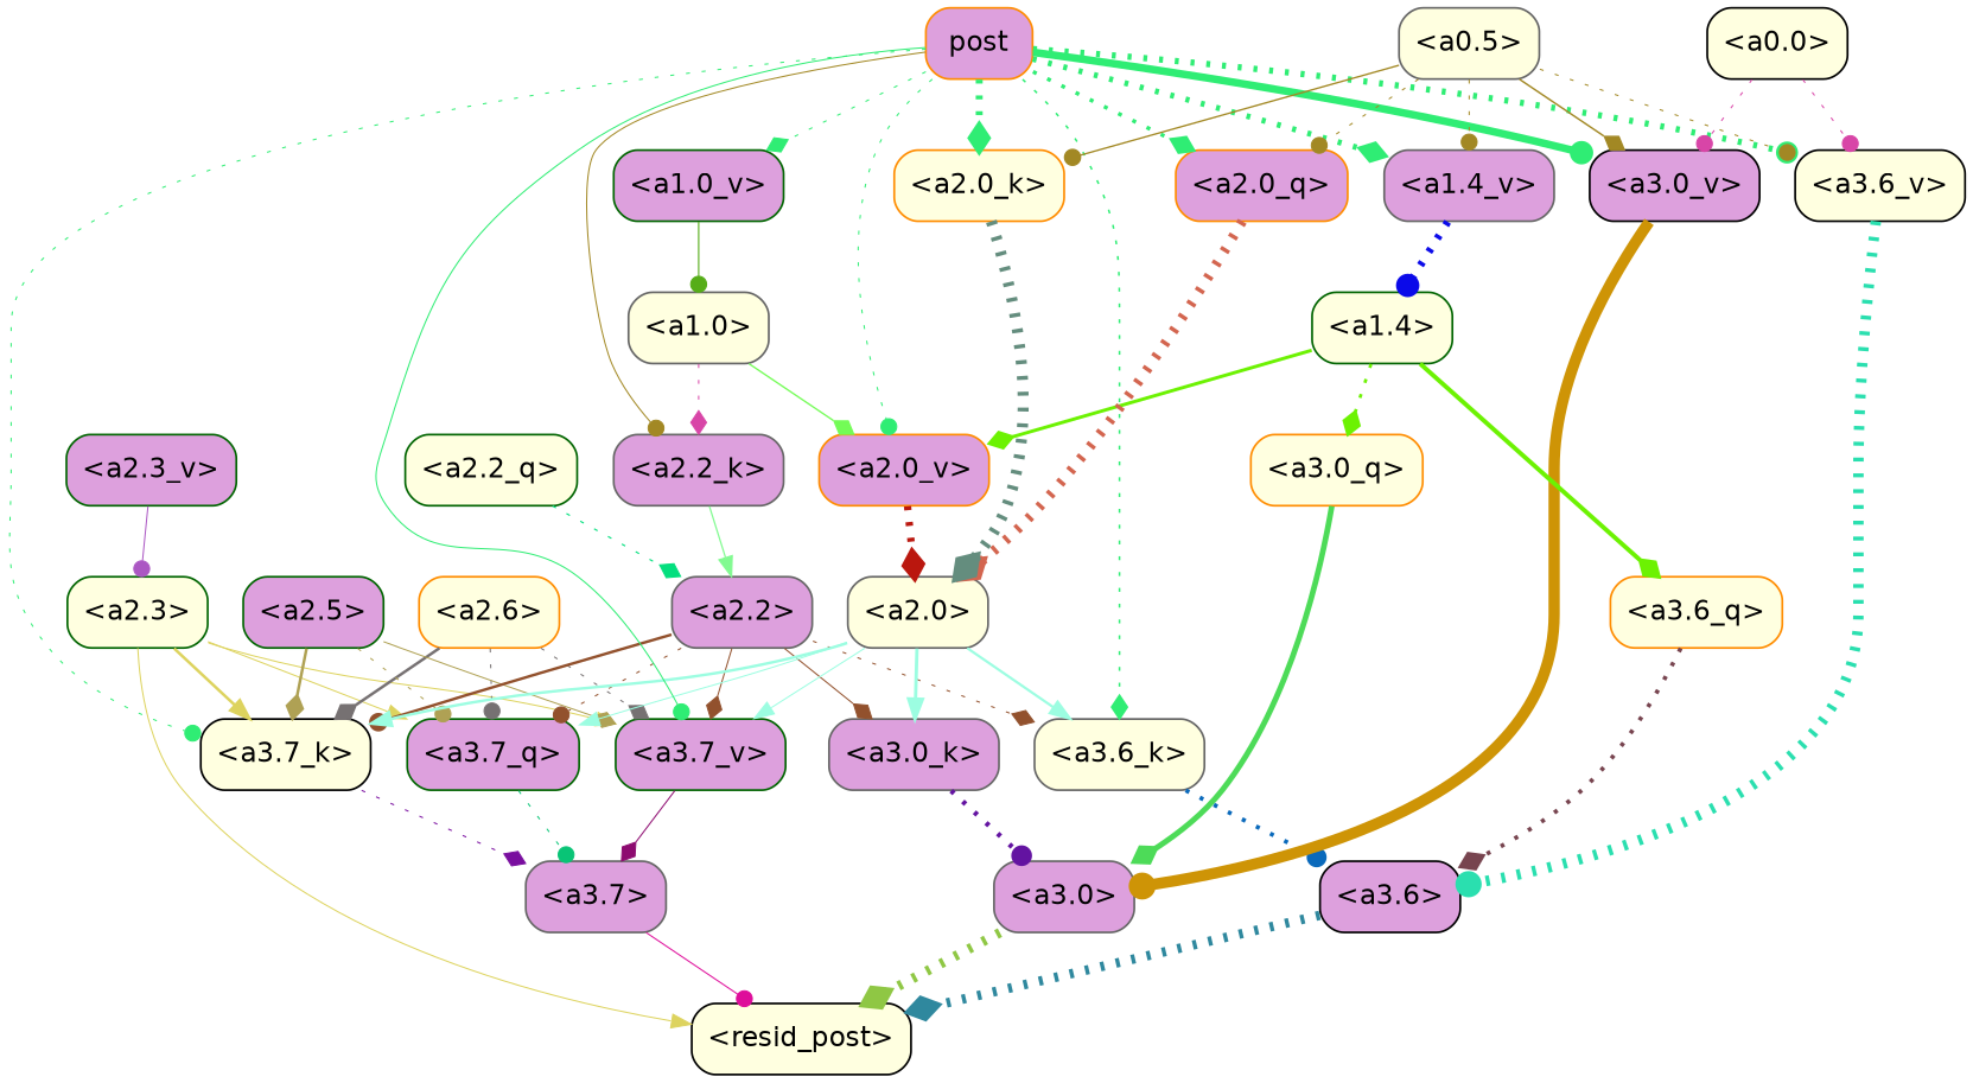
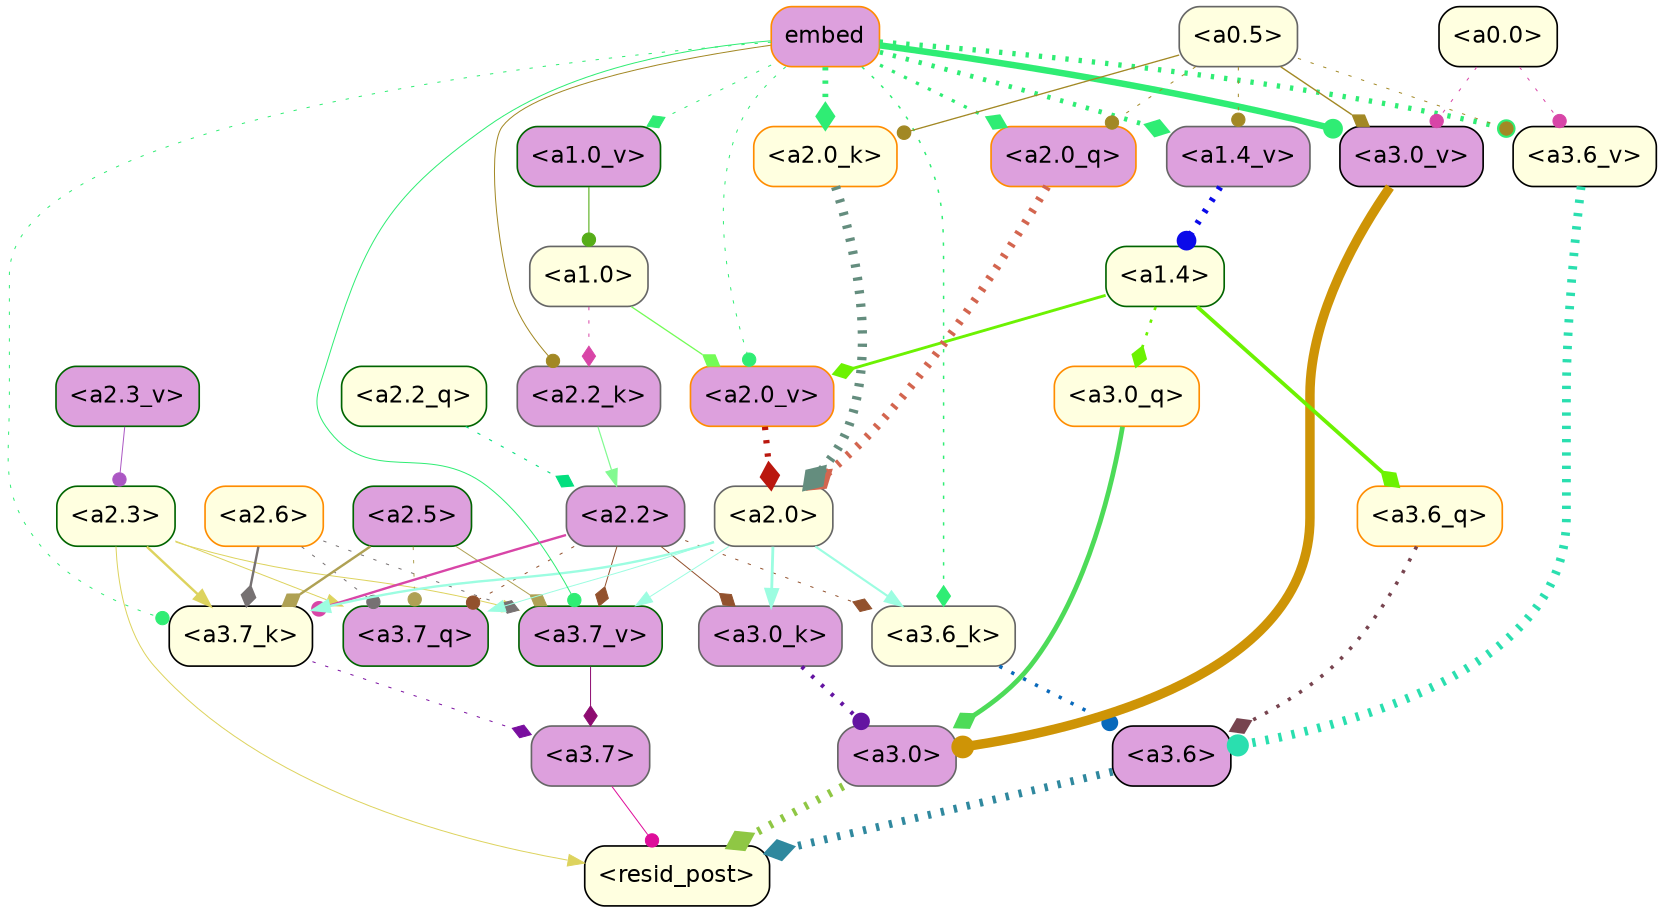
  strict digraph {
    splines=true
    node [color=gray40 fillcolor=plum fontname=Helvetica shape=box style="filled, rounded"]
    edge [arrowhead=diamond color="#2fed74" penwidth=0.6 style=dotted]
    "<resid_post>" [color=black fillcolor=lightyellow]
    "<a3.7>"
    "<a3.6>" [color=black]
    "<a3.0>"
    "<a2.3>" [color=darkgreen fillcolor=lightyellow]
    "<a3.7_q>" [color=darkgreen]
    "<a3.7_k>" [color=black fillcolor=lightyellow]
    "<a3.7_v>" [color=darkgreen]
    "<a3.6_q>" [color=darkorange fillcolor=lightyellow]
    "<a3.0_q>" [color=darkorange fillcolor=lightyellow]
    "<a3.6_k>" [fillcolor=lightyellow]
    "<a3.0_k>"
    "<a3.6_v>" [color=black fillcolor=lightyellow]
    "<a3.0_v>" [color=black]
    "<a2.6>" [color=darkorange fillcolor=lightyellow]
    "<a2.5>" [color=darkgreen]
    "<a2.2>"
    "<a2.0>" [fillcolor=lightyellow]
    "<a1.4>" [color=darkgreen fillcolor=lightyellow]
    "<a2.0_v>" [color=darkorange]
-   embed [color=darkorange label=post]
+   embed [color=darkorange]
    "<a2.0_q>" [color=darkorange]
    "<a2.2_k>"
    "<a2.0_k>" [color=darkorange fillcolor=lightyellow]
    "<a1.4_v>"
    "<a1.0_v>" [color=darkgreen]
    "<a1.0>" [fillcolor=lightyellow]
    "<a0.5>" [fillcolor=lightyellow]
    "<a0.0>" [color=black fillcolor=lightyellow]
    "<a2.2_q>" [color=darkgreen fillcolor=lightyellow]
    "<a2.3_v>" [color=darkgreen]
    "<a3.7>" -> "<resid_post>" [arrowhead=dot color="#de0d9a" style=solid]
    "<a3.6>" -> "<resid_post>" [color="#2f889e" penwidth=4.746312499046326]
    "<a3.0>" -> "<resid_post>" [color="#8fc744" penwidth=4.896343111991882]
    "<a2.3>" -> "<resid_post>" [color="#ddd35e" arrowhead="" style=""]
    "<a2.3>" -> "<a3.7_q>" [color="#ddd35e" arrowhead="" style=""]
    "<a2.3>" -> "<a3.7_k>" [color="#ddd35e" penwidth=1.467104621231556 arrowhead="" style=""]
    "<a2.3>" -> "<a3.7_v>" [color="#ddd35e" arrowhead="" style=""]
-   "<a3.7_q>" -> "<a3.7>" [arrowhead=dot color="#09c476"]
    "<a3.7_k>" -> "<a3.7>" [color="#790e9f"]
    "<a3.7_v>" -> "<a3.7>" [color="#8d0b70" style=solid]
    "<a3.6_q>" -> "<a3.6>" [color="#77444f" penwidth=2.160832464694977]
    "<a3.0_q>" -> "<a3.0>" [color="#4ddb58" penwidth=2.870753765106201 style=solid]
    "<a3.6_k>" -> "<a3.6>" [arrowhead=dot color="#0969bb" penwidth=2.13908451795578]
    "<a3.0_k>" -> "<a3.0>" [arrowhead=dot color="#6313a1" penwidth=2.520303964614868]
    "<a3.6_v>" -> "<a3.6>" [arrowhead=dot color="#2adfaf" penwidth=5.297133803367615]
    "<a3.0_v>" -> "<a3.0>" [arrowhead=dot color="#ce9406" penwidth=5.680712580680847 style=solid]
    "<a2.6>" -> "<a3.7_q>" [arrowhead=dot color="#767172"]
    "<a2.6>" -> "<a3.7_k>" [color="#767172" penwidth=1.4453159049153328 style=solid]
    "<a2.6>" -> "<a3.7_v>" [color="#767172"]
    "<a2.5>" -> "<a3.7_q>" [arrowhead=dot color="#afa154"]
    "<a2.5>" -> "<a3.7_k>" [color="#afa154" penwidth=1.4526091292500496 style=solid]
    "<a2.5>" -> "<a3.7_v>" [color="#afa154" style=solid]
    "<a2.2>" -> "<a3.7_q>" [arrowhead=dot color="#92512d"]
-   "<a2.2>" -> "<a3.7_k>" [arrowhead=dot color="#92512d" penwidth=1.4310357049107552 style=solid]
+   "<a2.2>" -> "<a3.7_k>" [arrowhead=dot color="#d845a7" penwidth=1.4310357049107552 style=solid]
    "<a2.2>" -> "<a3.7_v>" [color="#92512d" style=solid]
    "<a2.2>" -> "<a3.6_k>" [color="#92512d"]
    "<a2.2>" -> "<a3.0_k>" [color="#92512d" style=solid]
    "<a2.0>" -> "<a3.7_q>" [color="#9cfde1" arrowhead="" style=""]
    "<a2.0>" -> "<a3.7_k>" [color="#9cfde1" penwidth=1.4314699843525887 arrowhead="" style=""]
    "<a2.0>" -> "<a3.7_v>" [color="#9cfde1" arrowhead="" style=""]
    "<a2.0>" -> "<a3.6_k>" [color="#9cfde1" penwidth=1.2950235605239868 arrowhead="" style=""]
    "<a2.0>" -> "<a3.0_k>" [color="#9cfde1" penwidth=1.712992787361145 arrowhead="" style=""]
    "<a1.4>" -> "<a3.6_q>" [color="#6cf202" penwidth=2.2719132900238037 style=solid]
    "<a1.4>" -> "<a3.0_q>" [color="#6cf202" penwidth=1.5932877659797668]
    "<a1.4>" -> "<a2.0_v>" [color="#6cf202" penwidth=1.7291951477527618 style=solid]
    "<a2.0_v>" -> "<a2.0>" [color="#ba170e" penwidth=3.7102378383278847]
    embed -> "<a3.7_k>" [arrowhead=dot]
    embed -> "<a3.7_v>" [arrowhead=dot style=solid]
    embed -> "<a3.6_k>" [penwidth=0.891706109046936]
    embed -> "<a3.6_v>" [arrowhead=dot penwidth=3.1766927242279053]
    embed -> "<a3.0_v>" [arrowhead=dot penwidth=3.9005755856633186 style=solid]
    embed -> "<a2.0_v>" [arrowhead=dot]
    embed -> "<a2.0_q>" [penwidth=1.9666987657546997]
    embed -> "<a2.2_k>" [arrowhead=dot color="#a28824" style=solid]
    embed -> "<a2.0_k>" [penwidth=3.5067105293273926]
    embed -> "<a1.4_v>" [penwidth=2.921818971633911]
    embed -> "<a1.0_v>"
    "<a2.0_q>" -> "<a2.0>" [color="#d3654f" penwidth=4.966194009408355]
    "<a2.2_k>" -> "<a2.2>" [color="#82fa91" penwidth=0.7399393804371357 arrowhead="" style=""]
    "<a2.0_k>" -> "<a2.0>" [color="#648d7e" penwidth=5.5817058570683]
    "<a1.4_v>" -> "<a1.4>" [arrowhead=dot color="#0b0ae9" penwidth=3.84571635723114]
    "<a1.0_v>" -> "<a1.0>" [arrowhead=dot color="#56ad18" penwidth=0.6638844013214111 style=solid]
    "<a1.0>" -> "<a2.0_v>" [color="#73fc56" penwidth=0.7823128998279572 style=solid]
    "<a1.0>" -> "<a2.2_k>" [color="#d845a7"]
    "<a0.5>" -> "<a3.6_v>" [arrowhead=dot color="#a28824"]
    "<a0.5>" -> "<a3.0_v>" [color="#a28824" penwidth=0.8493617177009583 style=solid]
    "<a0.5>" -> "<a2.0_q>" [arrowhead=dot color="#a28824"]
    "<a0.5>" -> "<a2.0_k>" [arrowhead=dot color="#a28824" penwidth=0.7897228002548218 style=solid]
    "<a0.5>" -> "<a1.4_v>" [arrowhead=dot color="#a28824"]
    "<a0.0>" -> "<a3.6_v>" [arrowhead=dot color="#d845a7"]
    "<a0.0>" -> "<a3.0_v>" [arrowhead=dot color="#d845a7"]
    "<a2.2_q>" -> "<a2.2>" [color="#03df7e" penwidth=0.6677633281797171]
    "<a2.3_v>" -> "<a2.3>" [arrowhead=dot color="#ab57c3" style=solid]
  }
